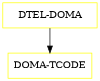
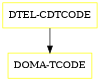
  digraph {
    node [color=yellow shape=box]
-   "DTEL-CDTCODE" [label="DTEL-DOMA"]
+   "DTEL-CDTCODE"
    "DOMA-TCODE"
    "DTEL-CDTCODE" -> "DOMA-TCODE"
  }
